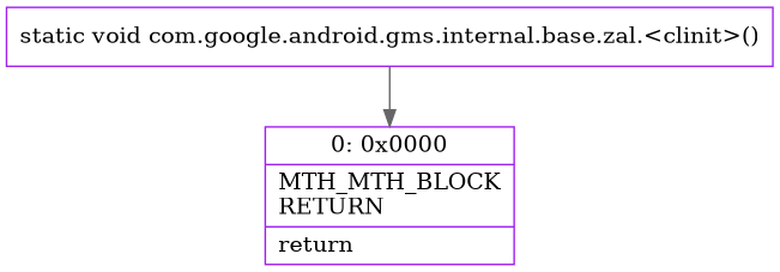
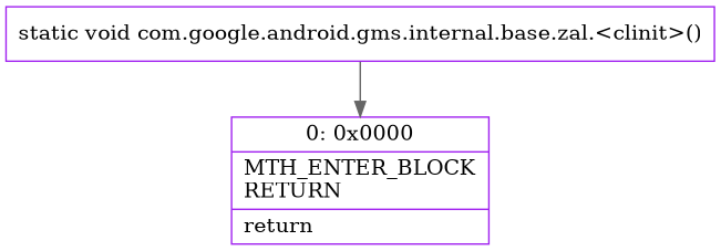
  digraph {
    node [shape=record color=purple]
-   n1 [label="{0\:\ 0x0000|MTH_MTH_BLOCK\lRETURN\l|return\l}"]
+   n1 [label="{0\:\ 0x0000|MTH_ENTER_BLOCK\lRETURN\l|return\l}"]
    n2 [label="{static void com.google.android.gms.internal.base.zal.\<clinit\>() }"]
    n2 -> n1 [color=gray40 style=solid]
  }
